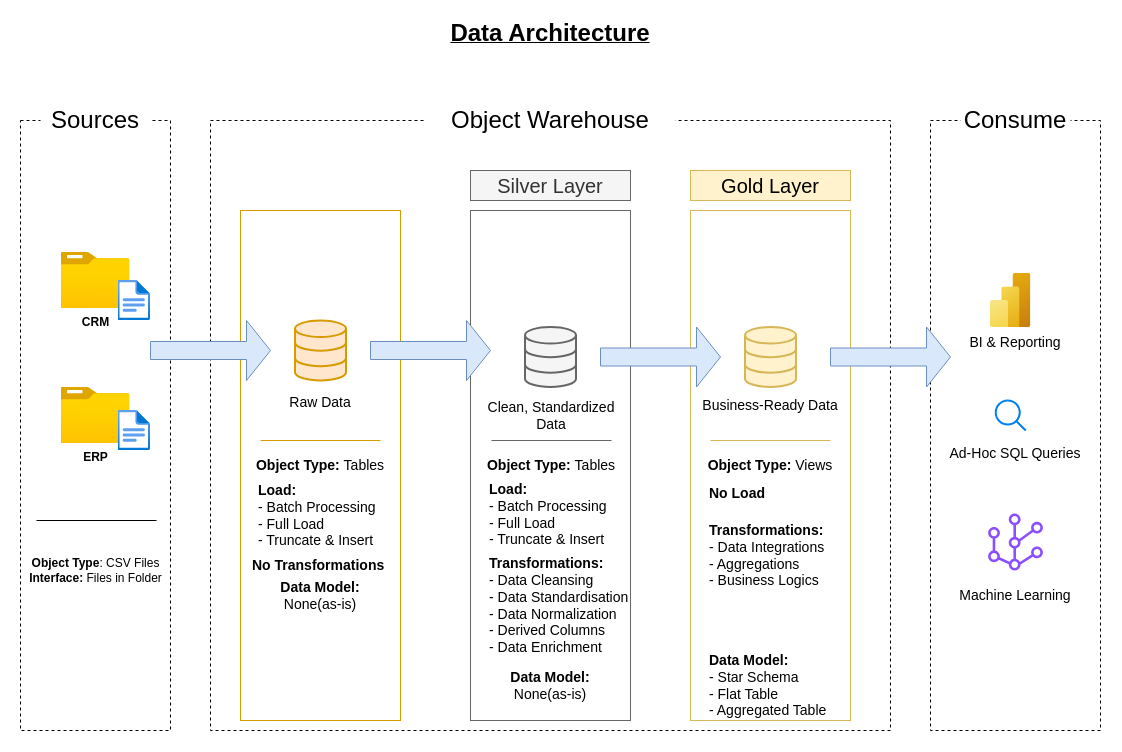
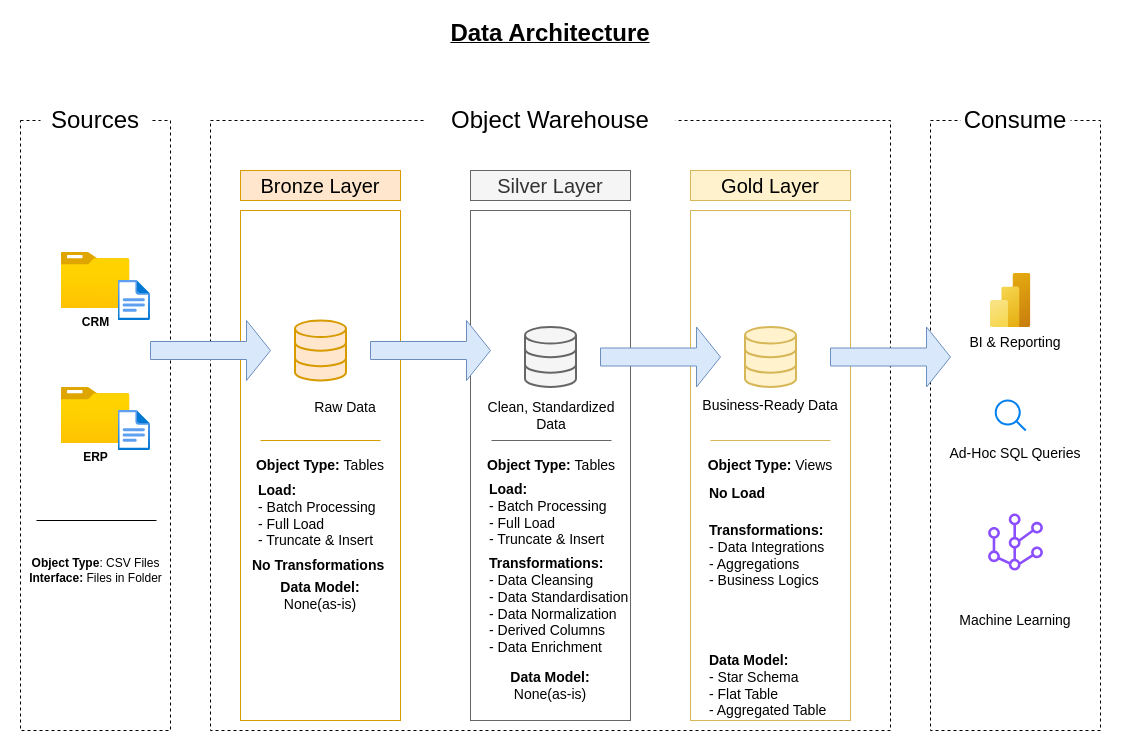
  <mxCell id="0" />
  <mxCell id="1" parent="0" />
  <mxCell id="2" value="" style="rounded=0;whiteSpace=wrap;html=1;fillColor=none;dashed=1;movable=1;resizable=1;rotatable=1;deletable=1;editable=1;locked=0;connectable=1;" vertex="1" parent="1"><mxGeometry x="210" y="120" width="680" height="610" as="geometry" /></mxCell>
  <mxCell id="3" value="" style="rounded=0;whiteSpace=wrap;html=1;fillColor=none;dashed=1;movable=1;resizable=1;rotatable=1;deletable=1;editable=1;locked=0;connectable=1;" vertex="1" parent="1"><mxGeometry x="20" y="120" width="150" height="610" as="geometry" /></mxCell>
  <mxCell id="4" value="&lt;font style=&quot;font-size: 24px;&quot;&gt;Sources&lt;/font&gt;" style="rounded=0;whiteSpace=wrap;html=1;fillColor=default;strokeColor=none;" vertex="1" parent="1"><mxGeometry x="40" y="107" width="110" height="25" as="geometry" /></mxCell>
  <mxCell id="5" value="&lt;font style=&quot;font-size: 24px;&quot;&gt;Object Warehouse&lt;/font&gt;" style="rounded=0;whiteSpace=wrap;html=1;fillColor=default;strokeColor=none;" vertex="1" parent="1"><mxGeometry x="425" y="107" width="250" height="25" as="geometry" /></mxCell>
  <mxCell id="6" value="" style="rounded=0;whiteSpace=wrap;html=1;fillColor=none;dashed=1;" vertex="1" parent="1"><mxGeometry x="930" y="120" width="170" height="610" as="geometry" /></mxCell>
  <mxCell id="7" value="&lt;font style=&quot;font-size: 24px;&quot;&gt;Consume&lt;/font&gt;" style="rounded=0;whiteSpace=wrap;html=1;fillColor=default;strokeColor=none;" vertex="1" parent="1"><mxGeometry x="960" y="107" width="110" height="25" as="geometry" /></mxCell>
+ <mxCell id="8" value="&lt;font style=&quot;font-size: 20px;&quot;&gt;Bronze Layer&lt;/font&gt;" style="rounded=0;whiteSpace=wrap;html=1;fillColor=#ffe6cc;strokeColor=#d79b00;" vertex="1" parent="1"><mxGeometry x="240" y="170" width="160" height="30" as="geometry" /></mxCell>
  <mxCell id="9" value="" style="rounded=0;whiteSpace=wrap;html=1;fillColor=none;strokeColor=#d79b00;" vertex="1" parent="1"><mxGeometry x="240" y="210" width="160" height="510" as="geometry" /></mxCell>
  <mxCell id="10" value="" style="rounded=0;whiteSpace=wrap;html=1;fillColor=none;strokeColor=#666666;fontColor=#333333;" vertex="1" parent="1"><mxGeometry x="470" y="210" width="160" height="510" as="geometry" /></mxCell>
  <mxCell id="11" value="&lt;font style=&quot;font-size: 20px;&quot;&gt;Silver Layer&lt;/font&gt;" style="rounded=0;whiteSpace=wrap;html=1;fillColor=#f5f5f5;strokeColor=#666666;fontColor=#333333;" vertex="1" parent="1"><mxGeometry x="470" y="170" width="160" height="30" as="geometry" /></mxCell>
  <mxCell id="12" value="" style="rounded=0;whiteSpace=wrap;html=1;fillColor=none;strokeColor=#d6b656;" vertex="1" parent="1"><mxGeometry x="690" y="210" width="160" height="510" as="geometry" /></mxCell>
  <mxCell id="13" value="&lt;font style=&quot;font-size: 20px;&quot;&gt;Gold&lt;/font&gt;&lt;span style=&quot;font-size: 20px; background-color: transparent; color: light-dark(rgb(0, 0, 0), rgb(255, 255, 255));&quot;&gt;&amp;nbsp;Layer&lt;/span&gt;" style="rounded=0;whiteSpace=wrap;html=1;fillColor=#fff2cc;strokeColor=#d6b656;" vertex="1" parent="1"><mxGeometry x="690" y="170" width="160" height="30" as="geometry" /></mxCell>
  <mxCell id="14" value="&lt;b&gt;CRM&lt;/b&gt;" style="image;aspect=fixed;html=1;points=[];align=center;fontSize=12;image=img/lib/azure2/general/Folder_Blank.svg;" vertex="1" parent="1"><mxGeometry x="60.5" y="252" width="69" height="56.0" as="geometry" /></mxCell>
  <mxCell id="15" value="" style="image;aspect=fixed;html=1;points=[];align=center;fontSize=12;image=img/lib/azure2/general/File.svg;" vertex="1" parent="1"><mxGeometry x="117.53" y="280" width="32.47" height="40" as="geometry" /></mxCell>
  <mxCell id="16" value="&lt;b&gt;ERP&lt;/b&gt;" style="image;aspect=fixed;html=1;points=[];align=center;fontSize=12;image=img/lib/azure2/general/Folder_Blank.svg;" vertex="1" parent="1"><mxGeometry x="60.5" y="387" width="69" height="56.0" as="geometry" /></mxCell>
  <mxCell id="17" value="" style="image;aspect=fixed;html=1;points=[];align=center;fontSize=12;image=img/lib/azure2/general/File.svg;" vertex="1" parent="1"><mxGeometry x="117.53" y="410" width="32.47" height="40" as="geometry" /></mxCell>
  <mxCell id="18" value="" style="endArrow=none;html=1;rounded=0;" edge="1" parent="1"><mxGeometry width="50" height="50" relative="1" as="geometry"><mxPoint x="156" y="520" as="sourcePoint" /><mxPoint x="36" y="520" as="targetPoint" /><Array as="points" /></mxGeometry></mxCell>
  <mxCell id="19" value="&lt;b&gt;Object Type&lt;/b&gt;: CSV Files&lt;div&gt;&lt;b&gt;Interface:&lt;/b&gt; Files in Folder&lt;/div&gt;" style="text;html=1;align=center;verticalAlign=middle;whiteSpace=wrap;rounded=0;" vertex="1" parent="1"><mxGeometry x="24.75" y="555" width="140.5" height="30" as="geometry" /></mxCell>
  <mxCell id="20" value="" style="html=1;verticalLabelPosition=bottom;align=center;labelBackgroundColor=#ffffff;verticalAlign=top;strokeWidth=2;strokeColor=#D79B00;shadow=0;dashed=0;shape=mxgraph.ios7.icons.data;fillColor=#ffe6cc;" vertex="1" parent="1"><mxGeometry x="294.5" y="320" width="51" height="60" as="geometry" /></mxCell>
  <mxCell id="21" value="" style="shape=singleArrow;whiteSpace=wrap;html=1;fillColor=#dae8fc;strokeColor=#6c8ebf;" vertex="1" parent="1"><mxGeometry x="150" y="320" width="120" height="60" as="geometry" /></mxCell>
  <mxCell id="22" value="" style="html=1;verticalLabelPosition=bottom;align=center;labelBackgroundColor=#ffffff;verticalAlign=top;strokeWidth=2;strokeColor=#666666;shadow=0;dashed=0;shape=mxgraph.ios7.icons.data;fillColor=#f5f5f5;fontColor=#333333;" vertex="1" parent="1"><mxGeometry x="524.5" y="326.5" width="51" height="60" as="geometry" /></mxCell>
  <mxCell id="23" value="" style="html=1;verticalLabelPosition=bottom;align=center;labelBackgroundColor=#ffffff;verticalAlign=top;strokeWidth=2;strokeColor=#d6b656;shadow=0;dashed=0;shape=mxgraph.ios7.icons.data;fillColor=#fff2cc;" vertex="1" parent="1"><mxGeometry x="744.5" y="326.5" width="51" height="60" as="geometry" /></mxCell>
  <mxCell id="24" value="" style="shape=singleArrow;whiteSpace=wrap;html=1;fillColor=#dae8fc;strokeColor=#6c8ebf;" vertex="1" parent="1"><mxGeometry x="370" y="320" width="120" height="60" as="geometry" /></mxCell>
  <mxCell id="25" value="" style="shape=singleArrow;whiteSpace=wrap;html=1;fillColor=#dae8fc;strokeColor=#6c8ebf;" vertex="1" parent="1"><mxGeometry x="600" y="326.5" width="120" height="60" as="geometry" /></mxCell>
  <mxCell id="26" value="" style="shape=singleArrow;whiteSpace=wrap;html=1;fillColor=#dae8fc;strokeColor=#6c8ebf;" vertex="1" parent="1"><mxGeometry x="830" y="326.5" width="120" height="60" as="geometry" /></mxCell>
- <mxCell id="27" value="&lt;font style=&quot;font-size: 14px;&quot;&gt;Raw Data&lt;/font&gt;" style="text;html=1;align=center;verticalAlign=middle;whiteSpace=wrap;rounded=0;" vertex="1" parent="1"><mxGeometry x="270" y="387" width="100" height="30" as="geometry" /></mxCell>
+ <mxCell id="27" value="&lt;font style=&quot;font-size: 14px;&quot;&gt;Raw Data&lt;/font&gt;" style="text;html=1;align=center;verticalAlign=middle;whiteSpace=wrap;rounded=0;" vertex="1" parent="1"><mxGeometry x="295" y="392" width="100" height="30" as="geometry" /></mxCell>
  <mxCell id="28" value="&lt;font style=&quot;font-size: 14px;&quot;&gt;Clean, Standardized Data&lt;/font&gt;" style="text;html=1;align=center;verticalAlign=middle;whiteSpace=wrap;rounded=0;" vertex="1" parent="1"><mxGeometry x="471" y="400" width="160" height="30" as="geometry" /></mxCell>
  <mxCell id="29" value="&lt;font style=&quot;font-size: 14px;&quot;&gt;Business-Ready Data&lt;/font&gt;" style="text;html=1;align=center;verticalAlign=middle;whiteSpace=wrap;rounded=0;" vertex="1" parent="1"><mxGeometry x="690" y="390" width="160" height="30" as="geometry" /></mxCell>
  <mxCell id="30" value="" style="endArrow=none;html=1;rounded=0;fillColor=#ffe6cc;strokeColor=#d79b00;" edge="1" parent="1"><mxGeometry width="50" height="50" relative="1" as="geometry"><mxPoint x="380" y="440" as="sourcePoint" /><mxPoint x="260" y="440" as="targetPoint" /><Array as="points" /></mxGeometry></mxCell>
  <mxCell id="31" value="" style="endArrow=none;html=1;rounded=0;fillColor=#f5f5f5;strokeColor=#666666;" edge="1" parent="1"><mxGeometry width="50" height="50" relative="1" as="geometry"><mxPoint x="611" y="440" as="sourcePoint" /><mxPoint x="491" y="440" as="targetPoint" /><Array as="points" /></mxGeometry></mxCell>
  <mxCell id="32" value="" style="endArrow=none;html=1;rounded=0;fillColor=#fff2cc;strokeColor=#d6b656;" edge="1" parent="1"><mxGeometry width="50" height="50" relative="1" as="geometry"><mxPoint x="830" y="440" as="sourcePoint" /><mxPoint x="710" y="440" as="targetPoint" /><Array as="points" /></mxGeometry></mxCell>
  <mxCell id="33" value="&lt;font style=&quot;font-size: 14px;&quot;&gt;&lt;b&gt;Object Type: &lt;/b&gt;Tables&lt;/font&gt;" style="text;html=1;align=center;verticalAlign=middle;whiteSpace=wrap;rounded=0;" vertex="1" parent="1"><mxGeometry x="240" y="450" width="160" height="30" as="geometry" /></mxCell>
  <mxCell id="34" value="&lt;b style=&quot;&quot;&gt;&lt;font style=&quot;font-size: 14px;&quot;&gt;Load:&amp;nbsp;&lt;/font&gt;&lt;/b&gt;&lt;div&gt;&lt;font style=&quot;font-size: 14px;&quot;&gt;- Batch Processing&amp;nbsp;&lt;/font&gt;&lt;/div&gt;&lt;div&gt;&lt;font style=&quot;font-size: 14px;&quot;&gt;- Full Load&lt;/font&gt;&lt;/div&gt;&lt;div&gt;&lt;font style=&quot;font-size: 14px;&quot;&gt;- Truncate &amp;amp; Insert&lt;/font&gt;&lt;/div&gt;" style="text;html=1;align=left;verticalAlign=middle;whiteSpace=wrap;rounded=0;labelPosition=center;verticalLabelPosition=middle;" vertex="1" parent="1"><mxGeometry x="256" y="490" width="164" height="50" as="geometry" /></mxCell>
  <mxCell id="35" value="&lt;span style=&quot;font-size: 14px;&quot;&gt;&lt;b&gt;No Transformations&lt;/b&gt;&lt;/span&gt;" style="text;html=1;align=left;verticalAlign=middle;whiteSpace=wrap;rounded=0;labelPosition=center;verticalLabelPosition=middle;" vertex="1" parent="1"><mxGeometry x="250" y="540" width="164" height="50" as="geometry" /></mxCell>
  <mxCell id="36" value="&lt;span style=&quot;font-size: 14px;&quot;&gt;&lt;b&gt;Data Model: &lt;/b&gt;None(as-is)&lt;/span&gt;" style="text;html=1;align=center;verticalAlign=middle;whiteSpace=wrap;rounded=0;labelPosition=center;verticalLabelPosition=middle;" vertex="1" parent="1"><mxGeometry x="250" y="570" width="140" height="50" as="geometry" /></mxCell>
  <mxCell id="37" value="&lt;font style=&quot;font-size: 14px;&quot;&gt;&lt;b&gt;Object Type: &lt;/b&gt;Tables&lt;/font&gt;" style="text;html=1;align=center;verticalAlign=middle;whiteSpace=wrap;rounded=0;" vertex="1" parent="1"><mxGeometry x="471" y="450" width="160" height="30" as="geometry" /></mxCell>
  <mxCell id="38" value="&lt;b style=&quot;&quot;&gt;&lt;font style=&quot;font-size: 14px;&quot;&gt;Load:&amp;nbsp;&lt;/font&gt;&lt;/b&gt;&lt;div&gt;&lt;font style=&quot;font-size: 14px;&quot;&gt;- Batch Processing&amp;nbsp;&lt;/font&gt;&lt;/div&gt;&lt;div&gt;&lt;font style=&quot;font-size: 14px;&quot;&gt;- Full Load&lt;/font&gt;&lt;/div&gt;&lt;div&gt;&lt;font style=&quot;font-size: 14px;&quot;&gt;- Truncate &amp;amp; Insert&lt;/font&gt;&lt;/div&gt;" style="text;html=1;align=left;verticalAlign=middle;whiteSpace=wrap;rounded=0;labelPosition=center;verticalLabelPosition=middle;" vertex="1" parent="1"><mxGeometry x="487" y="489" width="164" height="50" as="geometry" /></mxCell>
  <mxCell id="39" value="&lt;span style=&quot;font-size: 14px;&quot;&gt;&lt;b&gt;Transformations:&lt;/b&gt;&lt;/span&gt;&lt;div&gt;&lt;span style=&quot;font-size: 14px;&quot;&gt;- Data Cleansing&lt;/span&gt;&lt;/div&gt;&lt;div&gt;&lt;span style=&quot;font-size: 14px;&quot;&gt;- Data Standardisation&lt;br&gt;- Data Normalization&lt;/span&gt;&lt;/div&gt;&lt;div&gt;&lt;span style=&quot;font-size: 14px;&quot;&gt;- Derived Columns&lt;/span&gt;&lt;/div&gt;&lt;div&gt;&lt;span style=&quot;font-size: 14px;&quot;&gt;- Data Enrichment&lt;/span&gt;&lt;/div&gt;" style="text;html=1;align=left;verticalAlign=middle;whiteSpace=wrap;rounded=0;labelPosition=center;verticalLabelPosition=middle;" vertex="1" parent="1"><mxGeometry x="487" y="580" width="164" height="50" as="geometry" /></mxCell>
  <mxCell id="40" value="&lt;span style=&quot;font-size: 14px;&quot;&gt;&lt;b&gt;Data Model: &lt;/b&gt;None(as-is)&lt;/span&gt;" style="text;html=1;align=center;verticalAlign=middle;whiteSpace=wrap;rounded=0;labelPosition=center;verticalLabelPosition=middle;" vertex="1" parent="1"><mxGeometry x="480" y="660" width="140" height="50" as="geometry" /></mxCell>
  <mxCell id="41" value="&lt;font style=&quot;font-size: 14px;&quot;&gt;&lt;b&gt;Object Type: &lt;/b&gt;Views&lt;/font&gt;" style="text;html=1;align=center;verticalAlign=middle;whiteSpace=wrap;rounded=0;" vertex="1" parent="1"><mxGeometry x="690" y="450" width="160" height="30" as="geometry" /></mxCell>
  <mxCell id="42" value="&lt;span style=&quot;font-size: 14px;&quot;&gt;&lt;b&gt;No Load&lt;/b&gt;&lt;/span&gt;" style="text;html=1;align=left;verticalAlign=middle;whiteSpace=wrap;rounded=0;labelPosition=center;verticalLabelPosition=middle;" vertex="1" parent="1"><mxGeometry x="707" y="468" width="164" height="50" as="geometry" /></mxCell>
  <mxCell id="43" value="&lt;span style=&quot;font-size: 14px;&quot;&gt;&lt;b&gt;Transformations:&lt;/b&gt;&lt;/span&gt;&lt;div&gt;&lt;span style=&quot;font-size: 14px;&quot;&gt;- Data Integrations&lt;/span&gt;&lt;/div&gt;&lt;div&gt;&lt;span style=&quot;font-size: 14px;&quot;&gt;- Aggregations&lt;/span&gt;&lt;/div&gt;&lt;div&gt;&lt;span style=&quot;font-size: 14px;&quot;&gt;- Business Logics&lt;/span&gt;&lt;/div&gt;" style="text;html=1;align=left;verticalAlign=middle;whiteSpace=wrap;rounded=0;labelPosition=center;verticalLabelPosition=middle;" vertex="1" parent="1"><mxGeometry x="707" y="530" width="164" height="50" as="geometry" /></mxCell>
  <mxCell id="44" value="&lt;span style=&quot;font-size: 14px;&quot;&gt;&lt;b&gt;Data Model:&amp;nbsp;&lt;/b&gt;&lt;/span&gt;&lt;div&gt;&lt;span style=&quot;font-size: 14px;&quot;&gt;- Star Schema&lt;/span&gt;&lt;/div&gt;&lt;div&gt;&lt;span style=&quot;font-size: 14px;&quot;&gt;- Flat Table&lt;/span&gt;&lt;/div&gt;&lt;div&gt;&lt;span style=&quot;font-size: 14px;&quot;&gt;- Aggregated Table&lt;/span&gt;&lt;/div&gt;" style="text;html=1;align=left;verticalAlign=middle;whiteSpace=wrap;rounded=0;labelPosition=center;verticalLabelPosition=middle;" vertex="1" parent="1"><mxGeometry x="707" y="660" width="140" height="50" as="geometry" /></mxCell>
  <mxCell id="45" value="" style="image;aspect=fixed;html=1;points=[];align=center;fontSize=12;image=img/lib/azure2/analytics/Power_BI_Embedded.svg;" vertex="1" parent="1"><mxGeometry x="990" y="273" width="40.5" height="54" as="geometry" /></mxCell>
  <mxCell id="46" value="&lt;span style=&quot;font-size: 14px;&quot;&gt;BI &amp;amp; Reporting&lt;/span&gt;" style="text;html=1;align=center;verticalAlign=middle;whiteSpace=wrap;rounded=0;" vertex="1" parent="1"><mxGeometry x="935" y="327" width="160" height="30" as="geometry" /></mxCell>
  <mxCell id="47" value="" style="html=1;verticalLabelPosition=bottom;align=center;labelBackgroundColor=#ffffff;verticalAlign=top;strokeWidth=2;strokeColor=#0080F0;shadow=0;dashed=0;shape=mxgraph.ios7.icons.looking_glass;" vertex="1" parent="1"><mxGeometry x="995.25" y="400" width="30" height="30" as="geometry" /></mxCell>
  <mxCell id="48" value="&lt;span style=&quot;font-size: 14px;&quot;&gt;Ad-Hoc SQL Queries&lt;/span&gt;" style="text;html=1;align=center;verticalAlign=middle;whiteSpace=wrap;rounded=0;" vertex="1" parent="1"><mxGeometry x="935" y="438" width="160" height="30" as="geometry" /></mxCell>
  <mxCell id="49" value="" style="sketch=0;outlineConnect=0;fontColor=#232F3E;gradientColor=none;fillColor=#8C4FFF;strokeColor=none;dashed=0;verticalLabelPosition=bottom;verticalAlign=top;align=center;html=1;fontSize=12;fontStyle=0;aspect=fixed;pointerEvents=1;shape=mxgraph.aws4.mesh;" vertex="1" parent="1"><mxGeometry x="986.13" y="513" width="57.74" height="57" as="geometry" /></mxCell>
- <mxCell id="50" value="&lt;span style=&quot;font-size: 14px;&quot;&gt;Machine Learning&lt;/span&gt;" style="text;html=1;align=center;verticalAlign=middle;whiteSpace=wrap;rounded=0;" vertex="1" parent="1"><mxGeometry x="935" y="580" width="160" height="30" as="geometry" /></mxCell>
+ <mxCell id="50" value="&lt;span style=&quot;font-size: 14px;&quot;&gt;Machine Learning&lt;/span&gt;" style="text;html=1;align=center;verticalAlign=middle;whiteSpace=wrap;rounded=0;" vertex="1" parent="1"><mxGeometry x="935" y="605" width="160" height="30" as="geometry" /></mxCell>
  <mxCell id="51" value="&lt;b style=&quot;&quot;&gt;&lt;u style=&quot;&quot;&gt;&lt;font style=&quot;font-size: 24px;&quot;&gt;Data Architecture&lt;/font&gt;&lt;/u&gt;&lt;/b&gt;" style="rounded=0;whiteSpace=wrap;html=1;fillColor=default;strokeColor=none;" vertex="1" parent="1"><mxGeometry x="425" y="20" width="250" height="25" as="geometry" /></mxCell>
